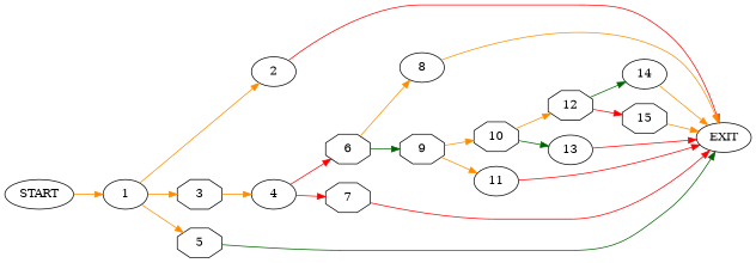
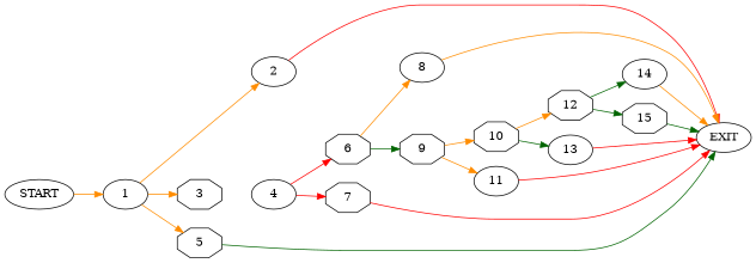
  digraph {
    rankdir=LR
    node [shape=ellipse]
    edge [color=darkorange]
    n1 [label=START]
    1
    2
    3 [shape=octagon]
    5 [shape=octagon]
    n6 [label=EXIT]
    4
    6 [shape=octagon]
    7 [shape=octagon]
    8
    9 [shape=octagon]
    10 [shape=octagon]
    11
    12 [shape=octagon]
    13
    14
    15 [shape=octagon]
    n1 -> 1
    1 -> 2
    1 -> 3
    1 -> 5
    2 -> n6 [color=red]
-   3 -> 4
    5 -> n6 [color=darkgreen]
    4 -> 6 [color=red]
    4 -> 7 [color=red]
    6 -> 8
    6 -> 9 [color=darkgreen]
    7 -> n6 [color=red]
    8 -> n6
    9 -> 10
    9 -> 11
    10 -> 12
    10 -> 13 [color=darkgreen]
    11 -> n6 [color=red]
    12 -> 14 [color=darkgreen]
-   12 -> 15 [color=red]
+   12 -> 15 [color=darkgreen]
    13 -> n6 [color=red]
    14 -> n6
-   15 -> n6
+   15 -> n6 [color=darkgreen]
  }
